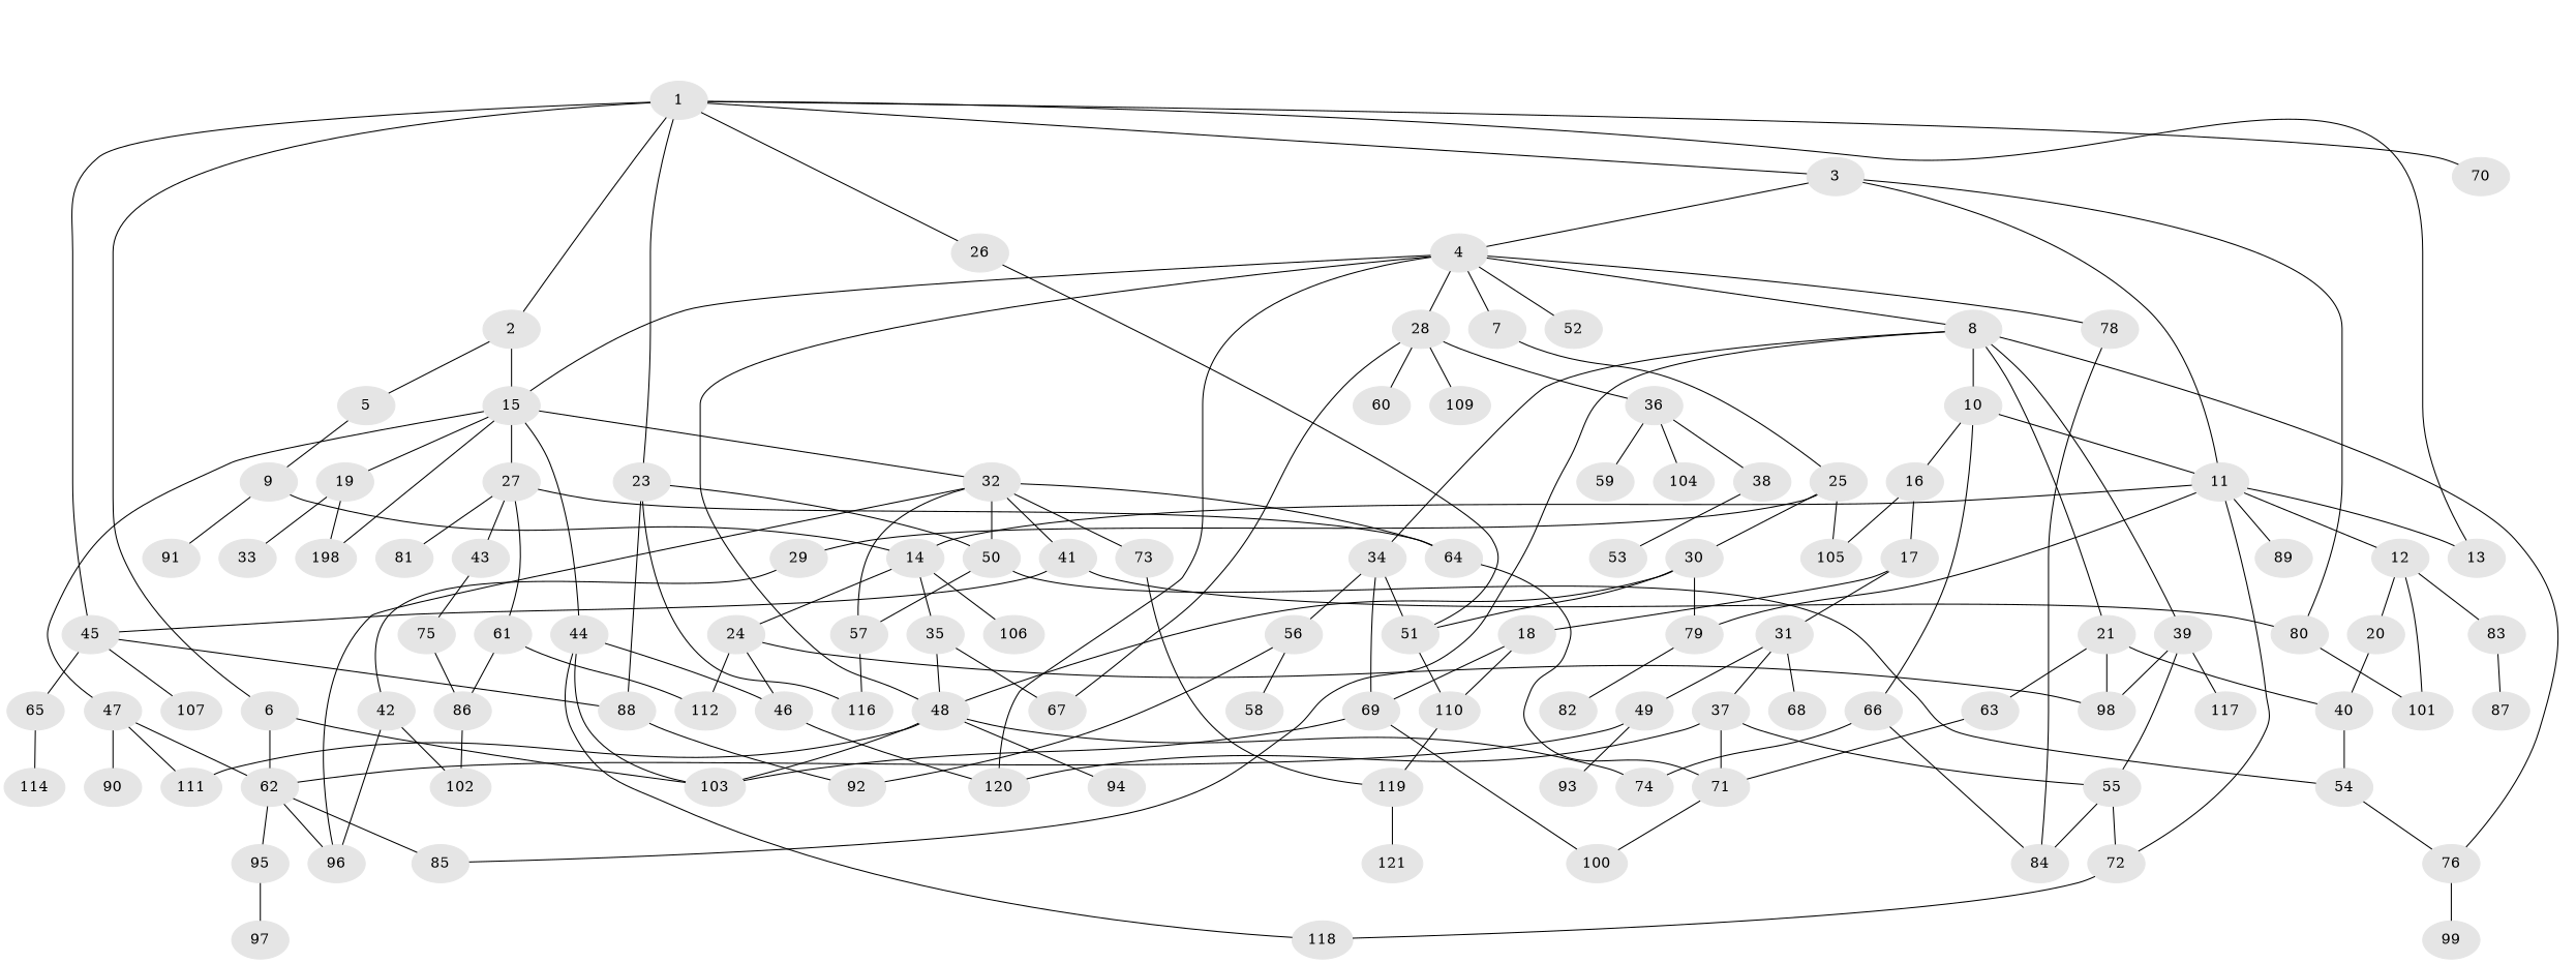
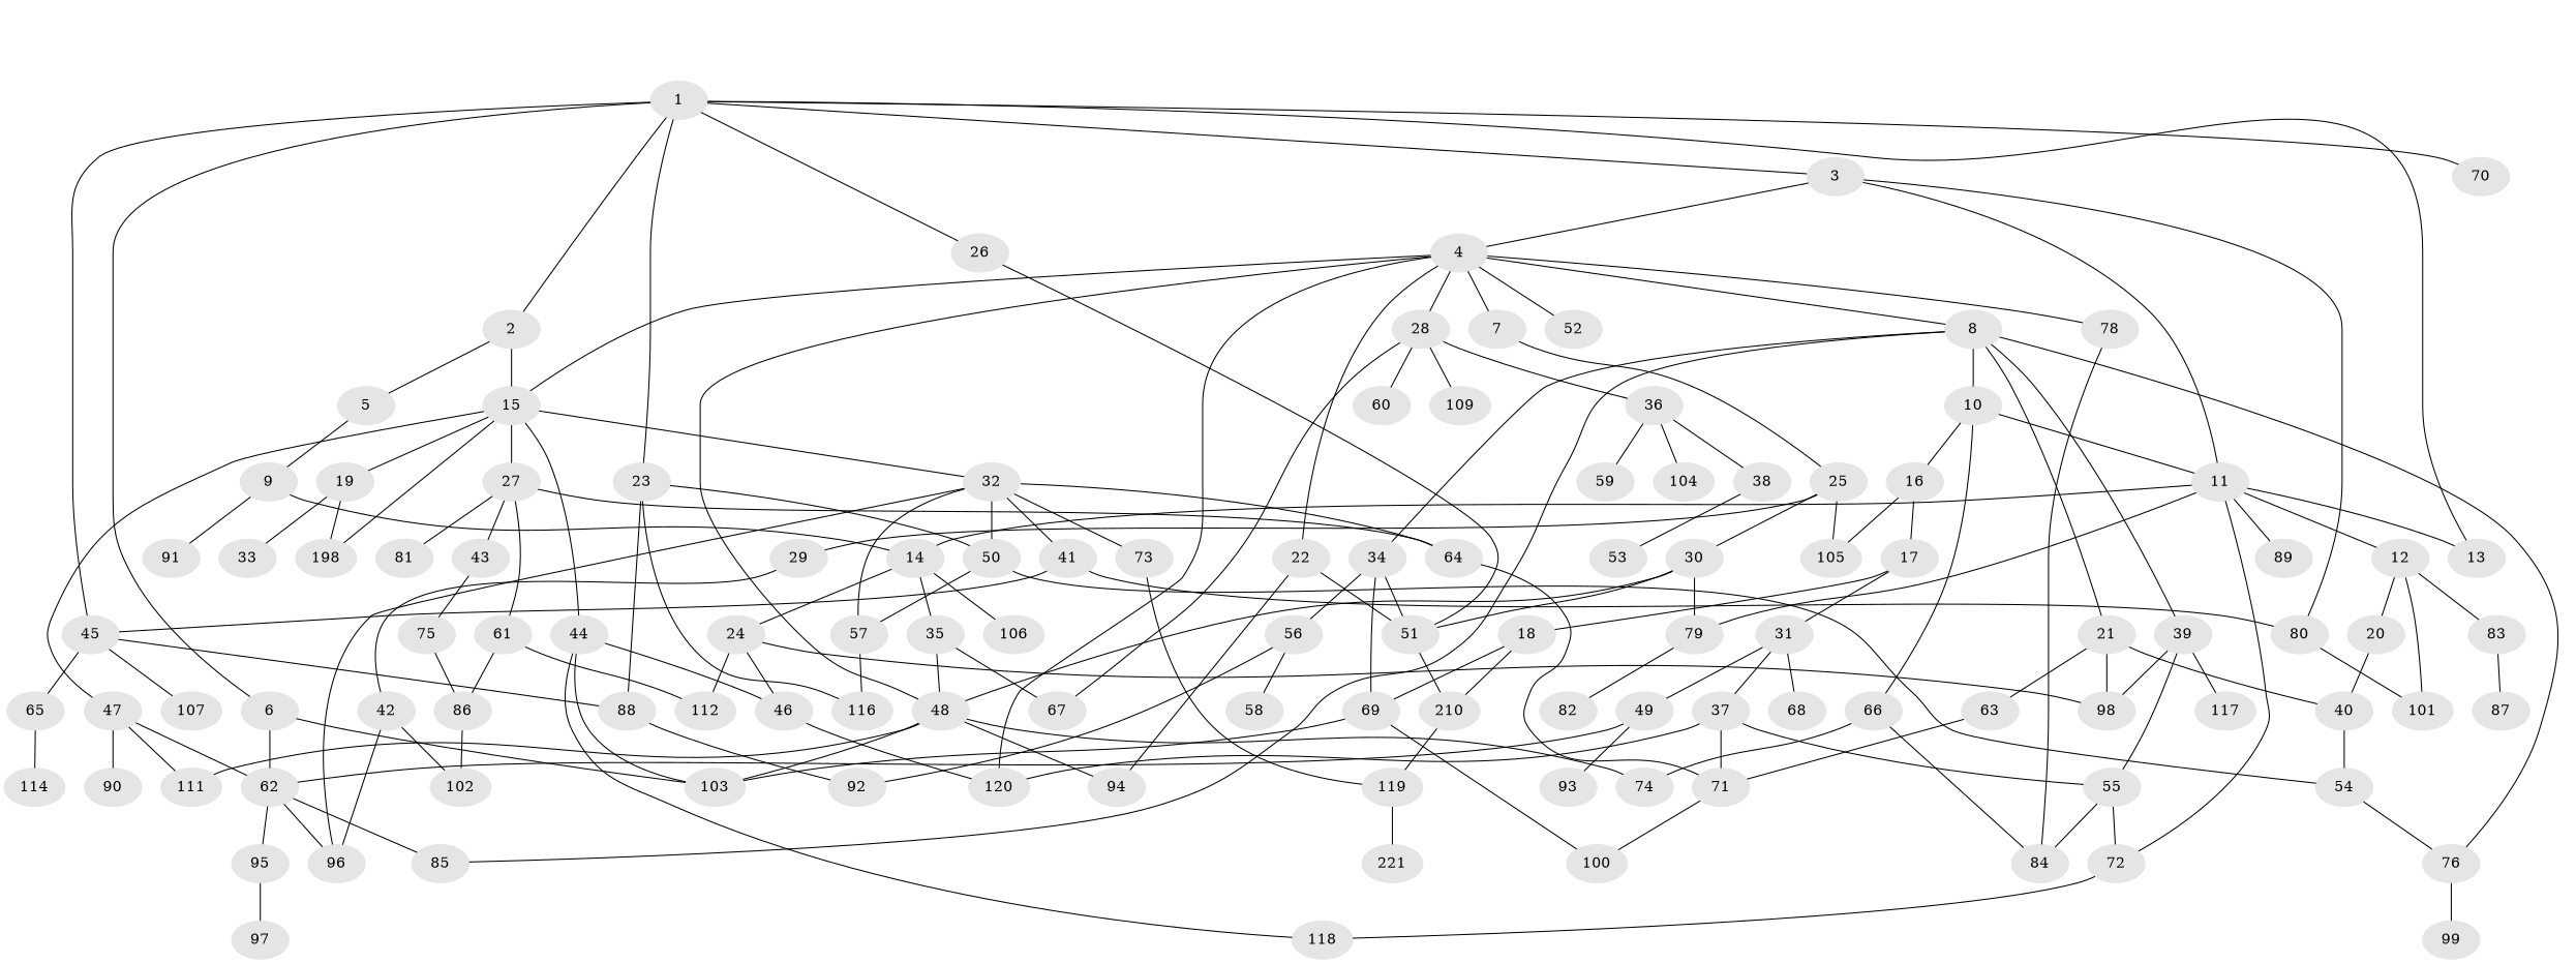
  graph {
    node [color=gray90 style=filled]
    1
    2
    3
    6
    13
    23
    26
    45
    70
    5
    15
    4
    11
    80
    62
    103
    50
    88
    116
    51
    65
    107
    9
    19
    27
    32
    44
    47
    n29 [label=198]
    7
    8
+   22
    28
    48
    52
    78
    120
    14
    12
    72
    79
    89
    101
    25
    10
    21
    34
    39
    76
    85
    94
    36
    60
    67
    109
    111
    74
    84
    91
    96
    95
    105
    29
    30
    16
    66
    40
    63
    98
    69
    56
    55
    117
    99
    24
    35
    106
    17
    20
    83
    118
    82
    87
    46
    112
    33
    43
    61
    64
    81
    41
    57
    73
    90
    18
    31
-   110
+   110 [label=210]
    37
    49
    68
    100
    119
    54
    71
    92
    42
    75
    86
    38
    59
    104
    102
    93
    58
    53
    114
    97
-   121
+   121 [label=221]
    1 -- 2
    1 -- 3
    1 -- 6
    1 -- 13
    1 -- 23
    1 -- 26
    1 -- 45
    1 -- 70
    2 -- 5
    2 -- 15
    3 -- 4
    3 -- 11
    3 -- 80
    6 -- 62
    6 -- 103
    23 -- 50
    23 -- 88
    23 -- 116
    26 -- 51
    45 -- 88
    45 -- 65
    45 -- 107
    5 -- 9
    15 -- 19
    15 -- 27
    15 -- 32
    15 -- 44
    15 -- 47
    15 -- n29
    4 -- 15
    4 -- 7
    4 -- 8
+   4 -- 22
    4 -- 28
    4 -- 48
    4 -- 52
    4 -- 78
    4 -- 120
    11 -- 13
    11 -- 14
    11 -- 12
    11 -- 72
    11 -- 79
    11 -- 89
    80 -- 101
    62 -- 85
    62 -- 96
    62 -- 95
    50 -- 57
    50 -- 54
    88 -- 92
    51 -- 110
    65 -- 114
    9 -- 14
    9 -- 91
    19 -- n29
    19 -- 33
    27 -- 43
    27 -- 61
    27 -- 64
    27 -- 81
    32 -- 50
    32 -- 96
    32 -- 64
    32 -- 41
    32 -- 57
    32 -- 73
    44 -- 103
    44 -- 118
    44 -- 46
    47 -- 62
    47 -- 111
    47 -- 90
    7 -- 25
    8 -- 10
    8 -- 21
    8 -- 34
    8 -- 39
    8 -- 76
    8 -- 85
+   22 -- 51
+   22 -- 94
    28 -- 36
    28 -- 60
    28 -- 67
    28 -- 109
    48 -- 103
    48 -- 94
    48 -- 111
    48 -- 74
    78 -- 84
    14 -- 24
    14 -- 35
    14 -- 106
    12 -- 101
    12 -- 20
    12 -- 83
    72 -- 118
    79 -- 82
    25 -- 105
    25 -- 29
    25 -- 30
    10 -- 11
    10 -- 16
    10 -- 66
    21 -- 40
    21 -- 63
    21 -- 98
    34 -- 51
    34 -- 69
    34 -- 56
    39 -- 98
    39 -- 55
    39 -- 117
    76 -- 99
    36 -- 38
    36 -- 59
    36 -- 104
    95 -- 97
    29 -- 42
    30 -- 51
    30 -- 48
    30 -- 79
    16 -- 105
    16 -- 17
    66 -- 74
    66 -- 84
    40 -- 54
    63 -- 71
    69 -- 103
    69 -- 100
    56 -- 92
    56 -- 58
    55 -- 72
    55 -- 84
    24 -- 98
    24 -- 46
    24 -- 112
    35 -- 48
    35 -- 67
    17 -- 18
    17 -- 31
    20 -- 40
    83 -- 87
    46 -- 120
    43 -- 75
    61 -- 112
    61 -- 86
    64 -- 71
    41 -- 45
    41 -- 80
    57 -- 116
    73 -- 119
    18 -- 69
    18 -- 110
    31 -- 37
    31 -- 49
    31 -- 68
    110 -- 119
    37 -- 120
    37 -- 55
    37 -- 71
    49 -- 62
    49 -- 93
    119 -- 121
    54 -- 76
    71 -- 100
    42 -- 96
    42 -- 102
    75 -- 86
    86 -- 102
    38 -- 53
  }
